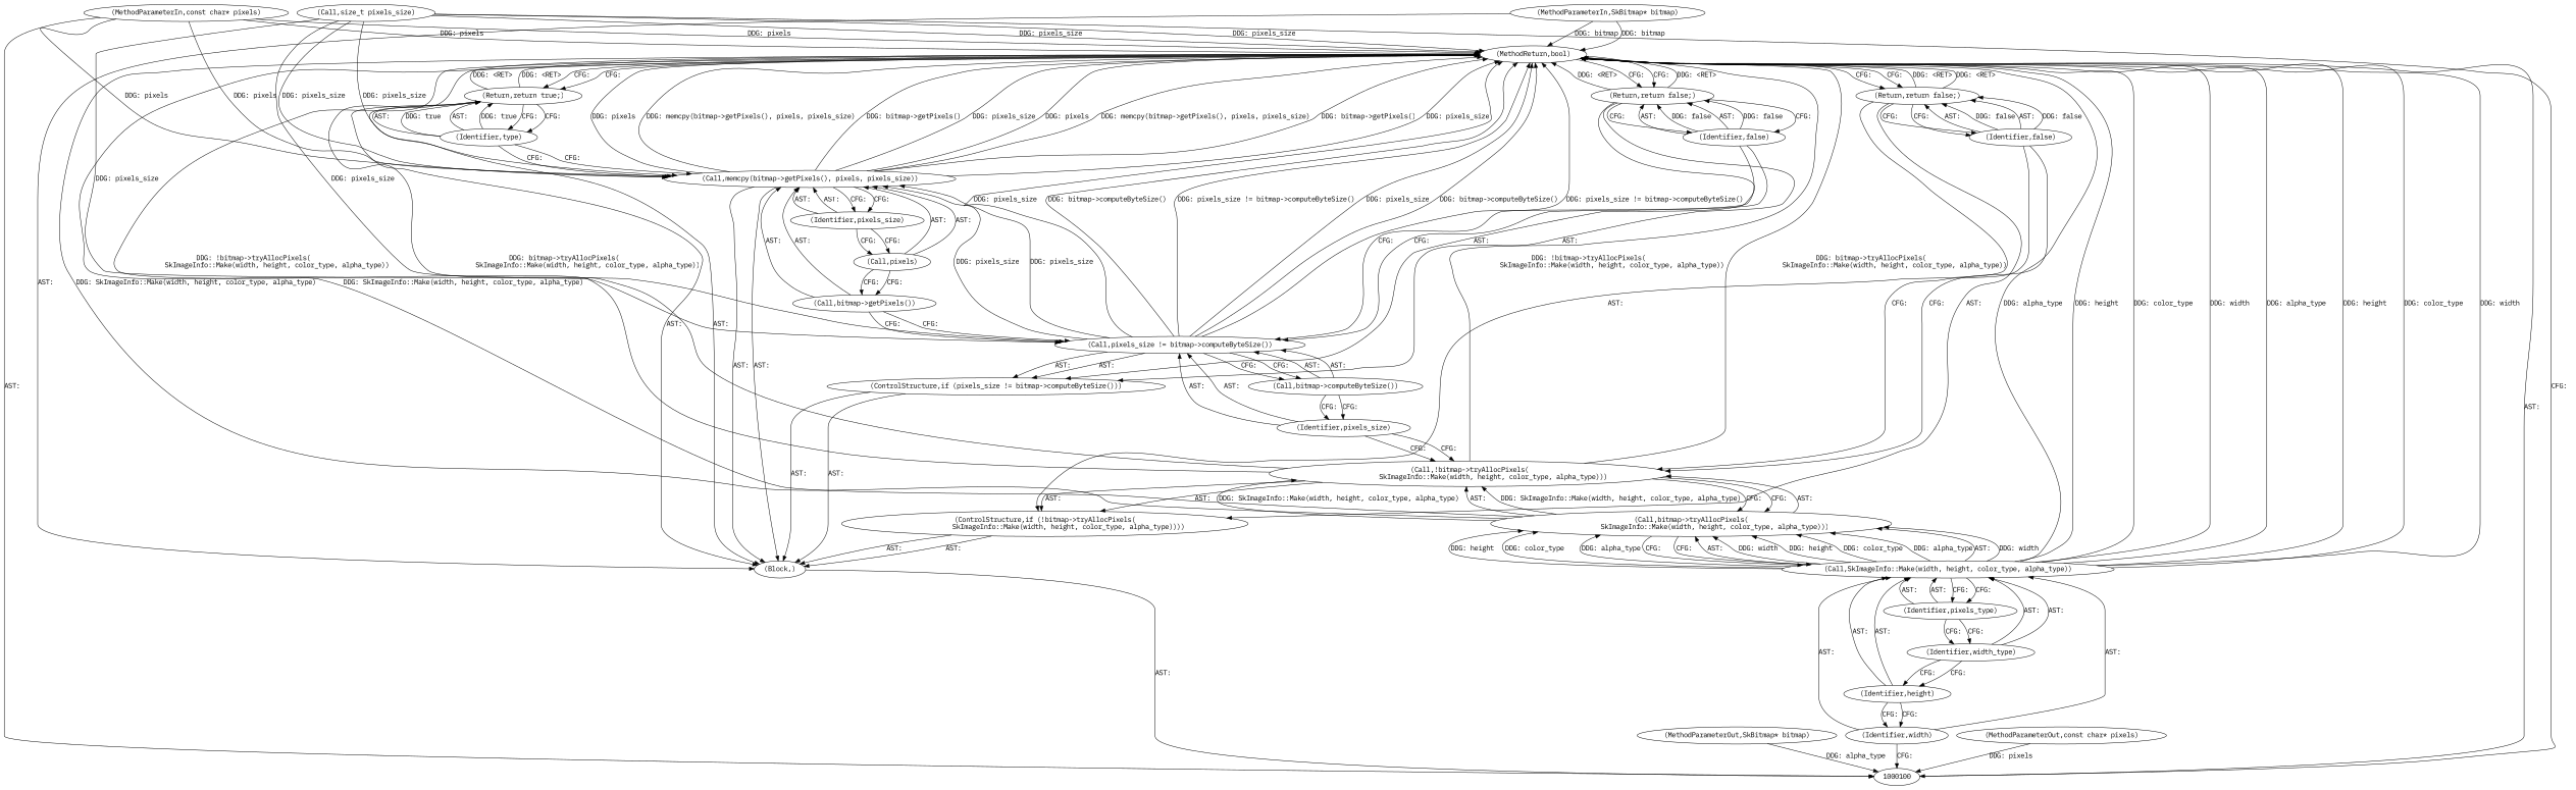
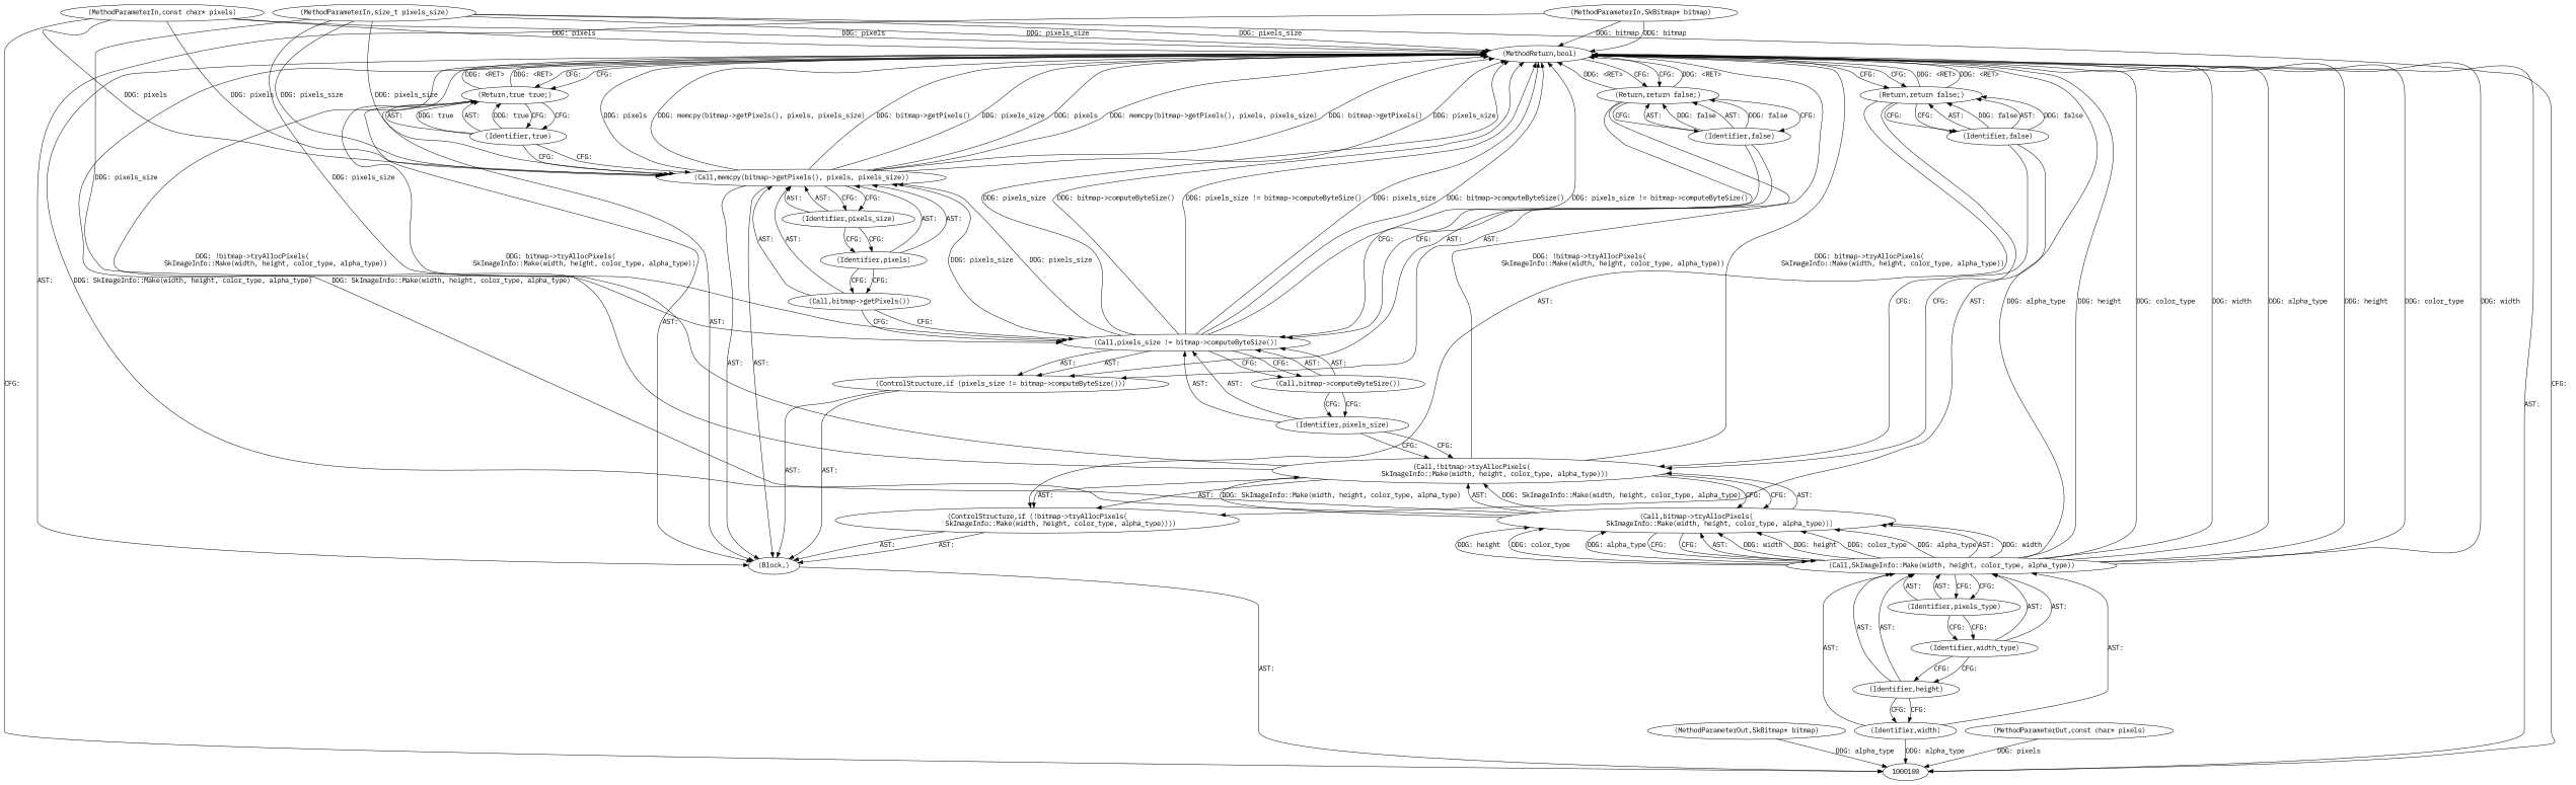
  digraph {
    fontname="IBM Plex Mono"
    node [fontname="IBM Plex Mono"]
    edge [fontname="IBM Plex Mono"]
    n1 [label="(MethodReturn,bool)"]
-   n2 [label="(Return,return true;)"]
+   n2 [label="(Return,true true;)"]
    n3 [label="(Return,return false;)"]
    n4 [label="(Return,return false;)"]
    1000100
-   n6 [label="(Identifier,type)"]
+   n6 [label="(Identifier,true)"]
    n7 [label="(Block,)"]
    n8 [label="(ControlStructure,if (!bitmap->tryAllocPixels(\n            SkImageInfo::Make(width, height, color_type, alpha_type))))"]
    n9 [label="(Identifier,false)"]
    n10 [label="(ControlStructure,if (pixels_size != bitmap->computeByteSize()))"]
    n11 [label="(Identifier,false)"]
    n12 [label="(MethodParameterIn,SkBitmap* bitmap)"]
    n13 [label="(MethodParameterOut,SkBitmap* bitmap)"]
    n14 [label="(Call,memcpy(bitmap->getPixels(), pixels, pixels_size))"]
    n15 [label="(Identifier,pixels_size)"]
    n16 [label="(MethodParameterIn,const char* pixels)"]
    n17 [label="(MethodParameterOut,const char* pixels)"]
-   n18 [label="(Call,size_t pixels_size)"]
+   n18 [label="(MethodParameterIn,size_t pixels_size)"]
    n19 [label="(Call,pixels_size != bitmap->computeByteSize())"]
    n20 [label="(Call,bitmap->computeByteSize())"]
    n21 [label="(Call,!bitmap->tryAllocPixels(\n            SkImageInfo::Make(width, height, color_type, alpha_type)))"]
    n22 [label="(Call,bitmap->tryAllocPixels(\n            SkImageInfo::Make(width, height, color_type, alpha_type)))"]
    n23 [label="(Call,SkImageInfo::Make(width, height, color_type, alpha_type))"]
    n24 [label="(Identifier,pixels_type)"]
    n25 [label="(Identifier,width_type)"]
    n26 [label="(Identifier,width)"]
    n27 [label="(Identifier,height)"]
    n28 [label="(Identifier,pixels_size)"]
    n29 [label="(Call,bitmap->getPixels())"]
-   n30 [label="(Call,pixels)"]
+   n30 [label="(Identifier,pixels)"]
    n1 -> n2 [label="CFG: "]
    n1 -> n2 [label="CFG: "]
    n1 -> n3 [label="CFG: "]
    n1 -> n3 [label="CFG: "]
    n1 -> n4 [label="CFG: "]
    n1 -> n4 [label="CFG: "]
-   1000100 -> n1 [label="AST: "]
+   n1 -> 1000100 [label="AST: "]
    n2 -> n1 [label="DDG: <RET>"]
    n2 -> n1 [label="DDG: <RET>"]
    n2 -> n6 [label="CFG: "]
    n2 -> n6 [label="CFG: "]
    n2 -> n7 [label="AST: "]
    n2 -> n7 [label="AST: "]
    n3 -> n1 [label="DDG: <RET>"]
    n3 -> n1 [label="DDG: <RET>"]
    n3 -> n8 [label="AST: "]
    n3 -> n8 [label="AST: "]
    n3 -> n9 [label="CFG: "]
    n3 -> n9 [label="CFG: "]
    n4 -> n1 [label="DDG: <RET>"]
    n4 -> n1 [label="DDG: <RET>"]
    n4 -> n10 [label="AST: "]
    n4 -> n10 [label="AST: "]
    n4 -> n11 [label="CFG: "]
    n4 -> n11 [label="CFG: "]
    n6 -> n2 [label="AST: "]
    n6 -> n2 [label="DDG: true"]
    n6 -> n2 [label="AST: "]
    n6 -> n2 [label="DDG: true"]
    n6 -> n14 [label="CFG: "]
    n6 -> n14 [label="CFG: "]
    n7 -> 1000100 [label="AST: "]
    n8 -> n7 [label="AST: "]
    n8 -> n7 [label="AST: "]
    n9 -> n3 [label="AST: "]
    n9 -> n3 [label="DDG: false"]
    n9 -> n3 [label="AST: "]
    n9 -> n3 [label="DDG: false"]
    n9 -> n21 [label="CFG: "]
    n9 -> n21 [label="CFG: "]
    n10 -> n7 [label="AST: "]
    n10 -> n7 [label="AST: "]
    n11 -> n4 [label="AST: "]
    n11 -> n4 [label="DDG: false"]
    n11 -> n4 [label="AST: "]
    n11 -> n4 [label="DDG: false"]
    n11 -> n19 [label="CFG: "]
    n11 -> n19 [label="CFG: "]
    n12 -> n1 [label="DDG: bitmap"]
    n12 -> n1 [label="DDG: bitmap"]
    n12 -> n7 [label="AST: "]
    n13 -> 1000100 [label="DDG: alpha_type"]
    n14 -> n1 [label="DDG: pixels"]
    n14 -> n1 [label="DDG: memcpy(bitmap->getPixels(), pixels, pixels_size)"]
    n14 -> n1 [label="DDG: bitmap->getPixels()"]
    n14 -> n1 [label="DDG: pixels_size"]
    n14 -> n1 [label="DDG: pixels"]
    n14 -> n1 [label="DDG: memcpy(bitmap->getPixels(), pixels, pixels_size)"]
    n14 -> n1 [label="DDG: bitmap->getPixels()"]
    n14 -> n1 [label="DDG: pixels_size"]
    n14 -> n7 [label="AST: "]
    n14 -> n7 [label="AST: "]
    n14 -> n15 [label="CFG: "]
    n14 -> n15 [label="CFG: "]
    n15 -> n14 [label="AST: "]
    n15 -> n14 [label="AST: "]
    n15 -> n30 [label="CFG: "]
    n15 -> n30 [label="CFG: "]
    n16 -> n1 [label="DDG: pixels"]
    n16 -> n1 [label="DDG: pixels"]
-   n16 -> 1000100 [label="AST: "]
+   n16 -> 1000100 [label="CFG: "]
    n16 -> n14 [label="DDG: pixels"]
    n16 -> n14 [label="DDG: pixels"]
    n17 -> 1000100 [label="DDG: pixels"]
    n18 -> n1 [label="DDG: pixels_size"]
    n18 -> n1 [label="DDG: pixels_size"]
    n18 -> 1000100 [label="CFG: "]
    n18 -> n14 [label="DDG: pixels_size"]
    n18 -> n14 [label="DDG: pixels_size"]
    n18 -> n19 [label="DDG: pixels_size"]
    n18 -> n19 [label="DDG: pixels_size"]
    n19 -> n1 [label="DDG: pixels_size"]
    n19 -> n1 [label="DDG: bitmap->computeByteSize()"]
    n19 -> n1 [label="DDG: pixels_size != bitmap->computeByteSize()"]
    n19 -> n1 [label="DDG: pixels_size"]
    n19 -> n1 [label="DDG: bitmap->computeByteSize()"]
    n19 -> n1 [label="DDG: pixels_size != bitmap->computeByteSize()"]
    n19 -> n10 [label="AST: "]
    n19 -> n10 [label="AST: "]
    n19 -> n14 [label="DDG: pixels_size"]
    n19 -> n14 [label="DDG: pixels_size"]
    n19 -> n20 [label="CFG: "]
    n19 -> n20 [label="CFG: "]
    n20 -> n19 [label="AST: "]
    n20 -> n19 [label="AST: "]
    n20 -> n28 [label="CFG: "]
    n20 -> n28 [label="CFG: "]
    n21 -> n1 [label="DDG: bitmap->tryAllocPixels(\n            SkImageInfo::Make(width, height, color_type, alpha_type))"]
    n21 -> n1 [label="DDG: !bitmap->tryAllocPixels(\n            SkImageInfo::Make(width, height, color_type, alpha_type))"]
    n21 -> n1 [label="DDG: bitmap->tryAllocPixels(\n            SkImageInfo::Make(width, height, color_type, alpha_type))"]
    n21 -> n1 [label="DDG: !bitmap->tryAllocPixels(\n            SkImageInfo::Make(width, height, color_type, alpha_type))"]
    n21 -> n8 [label="AST: "]
    n21 -> n8 [label="AST: "]
    n21 -> n22 [label="CFG: "]
    n21 -> n22 [label="CFG: "]
    n22 -> n1 [label="DDG: SkImageInfo::Make(width, height, color_type, alpha_type)"]
    n22 -> n1 [label="DDG: SkImageInfo::Make(width, height, color_type, alpha_type)"]
    n22 -> n21 [label="AST: "]
    n22 -> n21 [label="DDG: SkImageInfo::Make(width, height, color_type, alpha_type)"]
    n22 -> n21 [label="AST: "]
    n22 -> n21 [label="DDG: SkImageInfo::Make(width, height, color_type, alpha_type)"]
    n22 -> n23 [label="CFG: "]
    n22 -> n23 [label="CFG: "]
    n23 -> n1 [label="DDG: alpha_type"]
    n23 -> n1 [label="DDG: height"]
    n23 -> n1 [label="DDG: color_type"]
    n23 -> n1 [label="DDG: width"]
    n23 -> n1 [label="DDG: alpha_type"]
    n23 -> n1 [label="DDG: height"]
    n23 -> n1 [label="DDG: color_type"]
    n23 -> n1 [label="DDG: width"]
    n23 -> n22 [label="AST: "]
    n23 -> n22 [label="DDG: width"]
    n23 -> n22 [label="DDG: height"]
    n23 -> n22 [label="DDG: color_type"]
    n23 -> n22 [label="DDG: alpha_type"]
    n23 -> n22 [label="AST: "]
    n23 -> n22 [label="DDG: width"]
    n23 -> n22 [label="DDG: height"]
    n23 -> n22 [label="DDG: color_type"]
    n23 -> n22 [label="DDG: alpha_type"]
    n23 -> n24 [label="CFG: "]
    n23 -> n24 [label="CFG: "]
    n24 -> n23 [label="AST: "]
    n24 -> n23 [label="AST: "]
    n24 -> n25 [label="CFG: "]
    n24 -> n25 [label="CFG: "]
    n25 -> n23 [label="AST: "]
    n25 -> n23 [label="AST: "]
    n25 -> n27 [label="CFG: "]
    n25 -> n27 [label="CFG: "]
-   n26 -> 1000100 [label="CFG: "]
+   n26 -> 1000100 [label="DDG: alpha_type"]
    n26 -> n23 [label="AST: "]
    n26 -> n23 [label="AST: "]
    n27 -> n23 [label="AST: "]
    n27 -> n23 [label="AST: "]
    n27 -> n26 [label="CFG: "]
    n27 -> n26 [label="CFG: "]
    n28 -> n19 [label="AST: "]
    n28 -> n19 [label="AST: "]
    n28 -> n21 [label="CFG: "]
    n28 -> n21 [label="CFG: "]
    n29 -> n14 [label="AST: "]
    n29 -> n14 [label="AST: "]
    n29 -> n19 [label="CFG: "]
    n29 -> n19 [label="CFG: "]
    n30 -> n14 [label="AST: "]
    n30 -> n14 [label="AST: "]
    n30 -> n29 [label="CFG: "]
    n30 -> n29 [label="CFG: "]
  }
